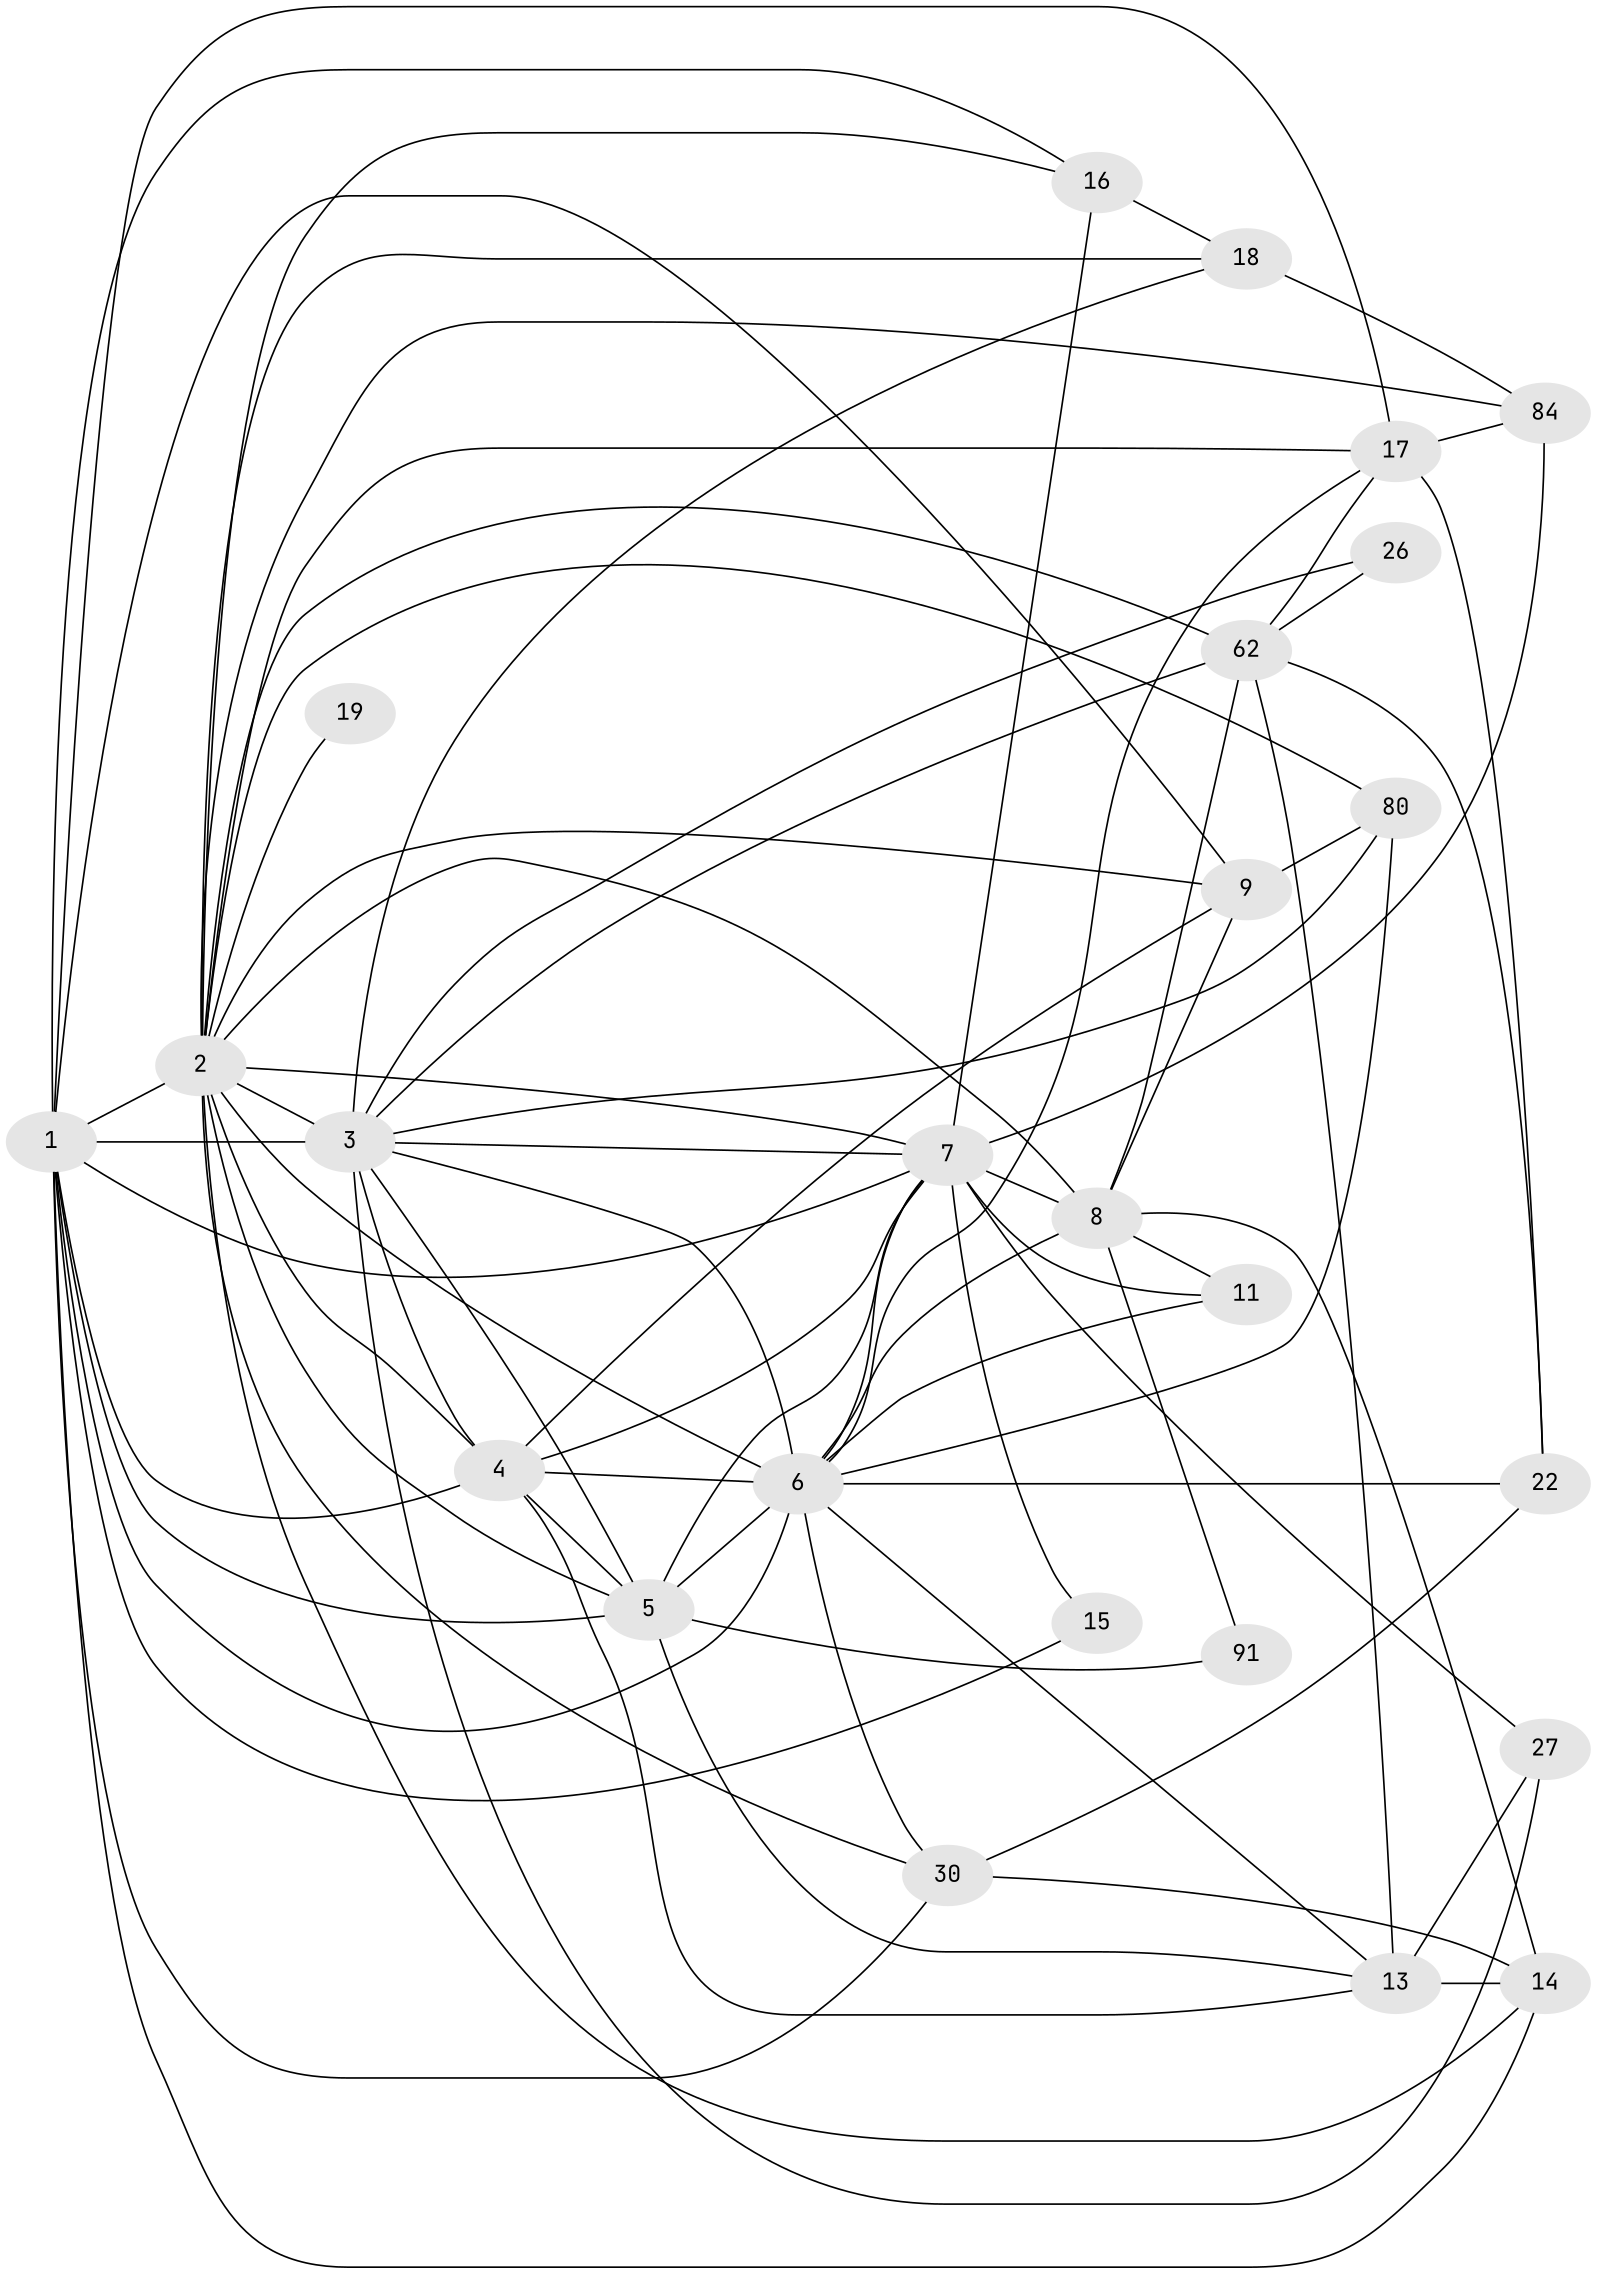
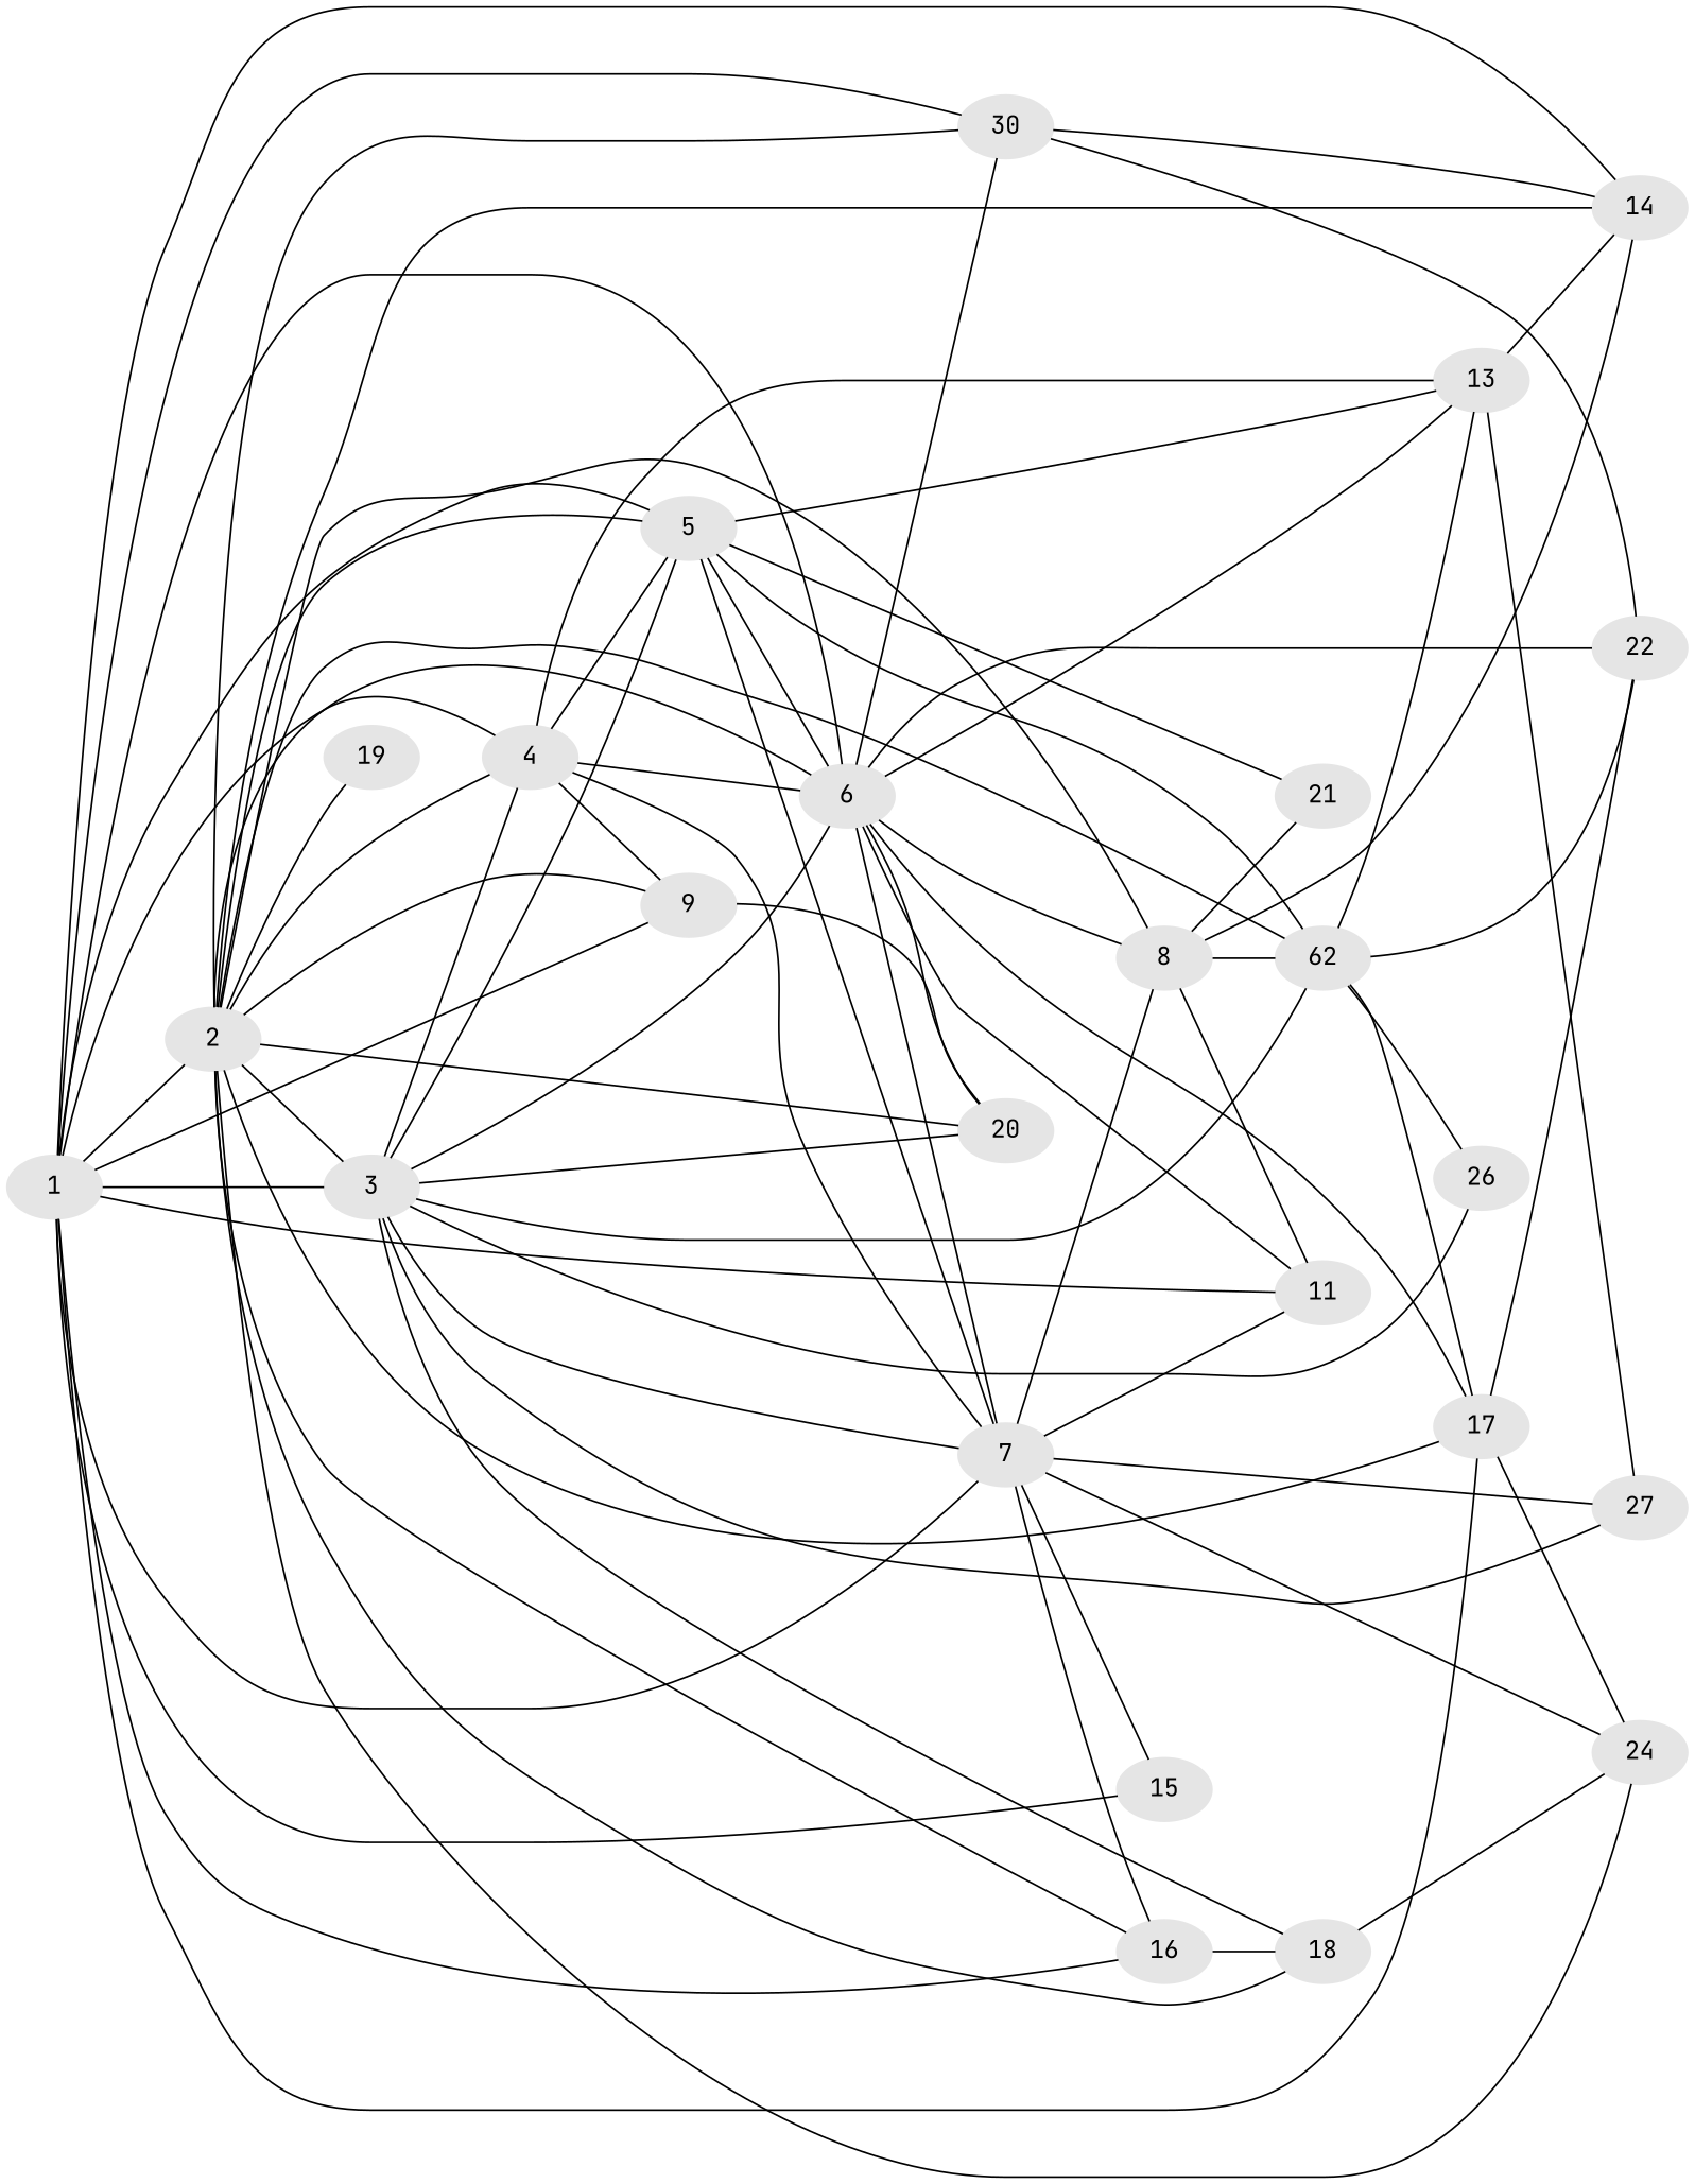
  graph {
    fontname="JetBrains Mono"
    rankdir=LR
    node [color=gray90 fontname="JetBrains Mono" style=filled]
    edge [fontname="JetBrains Mono" weight=1.0]
    1
    2
    3
    4
    5
    6
    7
    9
    n9 [label=30]
    11
    14
    15
    16
    17
    8
    n16 [label=62]
    18
    19
-   20 [label=80]
-   24 [label=84]
+   20
+   24
    n21 [label=27]
    26
    13
-   21 [label=91]
+   21
    22
    1 -- 2 [weight=6.0]
    1 -- 3 [weight=4.0]
    1 -- 4 [weight=3.0]
    1 -- 5 [weight=2.0]
    1 -- 6 [weight=2.0]
    1 -- 7 [weight=2.0]
    1 -- 9
    1 -- n9 [weight=2.0]
+   1 -- 11 [weight=4.0]
    1 -- 14
    1 -- 15 [weight=2.0]
    1 -- 16
    1 -- 17 [weight=5.0]
    2 -- 3 [weight=4.0]
    2 -- 4 [weight=2.0]
    2 -- 5 [weight=3.0]
    2 -- 6 [weight=4.0]
-   2 -- 7 [weight=4.0]
    2 -- 9
    2 -- n9
    2 -- 14
    2 -- 16
    2 -- 17 [weight=2.0]
    2 -- 8
    2 -- n16
    2 -- 18 [weight=2.0]
    2 -- 19 [weight=2.0]
    2 -- 20 [weight=4.0]
    2 -- 24
    3 -- 4 [weight=2.0]
    3 -- 5 [weight=2.0]
    3 -- 6 [weight=2.0]
    3 -- 7 [weight=3.0]
    3 -- n16 [weight=4.0]
    3 -- 18
    3 -- 20
    3 -- n21
    3 -- 26
    4 -- 5
    4 -- 6
    4 -- 7
    4 -- 9
    4 -- 13 [weight=4.0]
    5 -- 6 [weight=2.0]
    5 -- 7
+   5 -- n16
    5 -- 13
    5 -- 21
    6 -- 7
    6 -- n9
    6 -- 11
    6 -- 17
    6 -- 8
    6 -- 20
    6 -- 13
    6 -- 22 [weight=4.0]
    7 -- 11
    7 -- 15
    7 -- 16
    7 -- 8 [weight=6.0]
    7 -- 24
    7 -- n21 [weight=2.0]
    9 -- 20 [weight=2.0]
    n9 -- 14
    n9 -- 22
    16 -- 18 [weight=3.0]
    17 -- 24
    17 -- 22
-   8 -- 9 [weight=2.0]
    8 -- 11
    8 -- 14
    8 -- n16
    8 -- 21
    n16 -- 17
    n16 -- 26
    n16 -- 13
    n16 -- 22
    18 -- 24
    13 -- 14
    13 -- n21
  }
